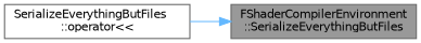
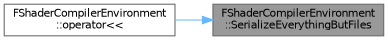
  digraph {
    rankdir=RL
    node [fontname=Helvetica fontsize=10 shape=box style=filled]
    n1 [color=gray40 fillcolor=grey60 fontcolor=black height=0.2 label="FShaderCompilerEnvironment\l::SerializeEverythingButFiles" width=0.4]
-   n2 [color=grey40 fillcolor=white height=0.2 label="SerializeEverythingButFiles\l::operator\<\<" width=0.4]
+   n2 [color=grey40 fillcolor=white height=0.2 label="FShaderCompilerEnvironment\l::operator\<\<" width=0.4]
    n1 -> n2 [color=steelblue1 dir=back fontname=Helvetica fontsize=10 labelfontname=Helvetica labelfontsize=10 style=solid]
  }
